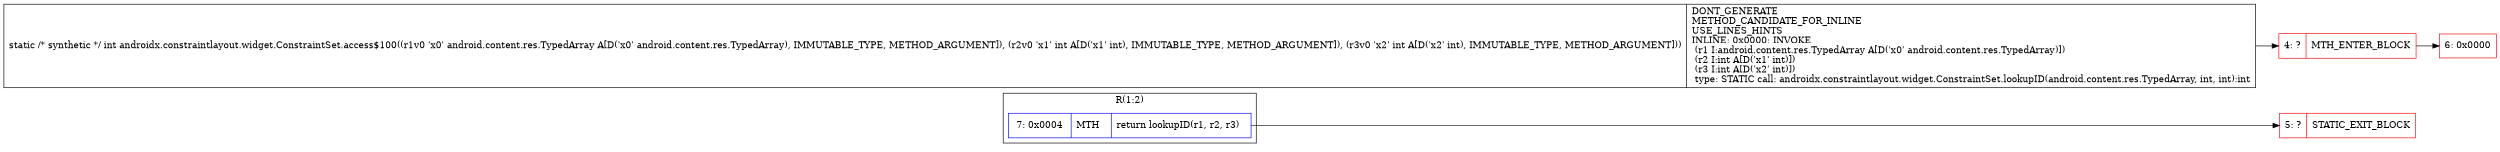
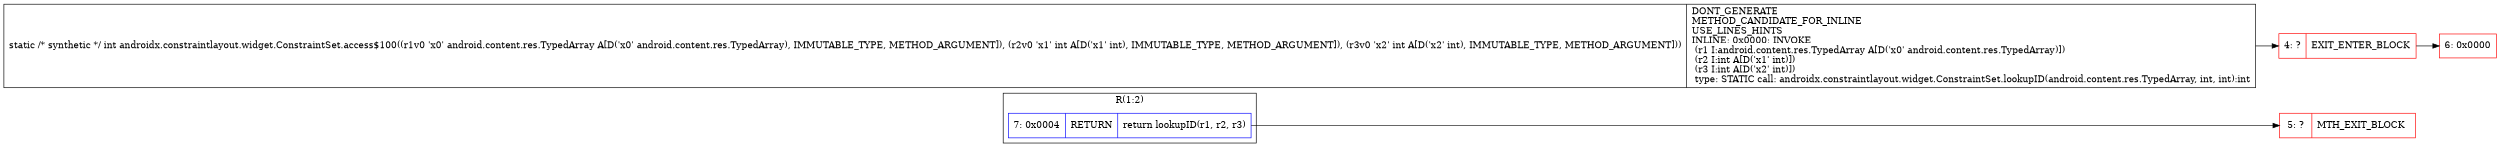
  digraph {
    fontname="DejaVu Serif"
    rankdir=LR
    node [color=red fontname="DejaVu Serif" shape=record]
    edge [fontname="DejaVu Serif"]
-   n1 [color=blue label="{7\:\ 0x0004|MTH\l|return lookupID(r1, r2, r3)\l}"]
-   n2 [label="{5\:\ ?|STATIC_EXIT_BLOCK\l}"]
-   n3 [label="{4\:\ ?|MTH_ENTER_BLOCK\l}"]
+   n1 [color=blue label="{7\:\ 0x0004|RETURN\l|return lookupID(r1, r2, r3)\l}"]
+   n2 [label="{5\:\ ?|MTH_EXIT_BLOCK\l}"]
+   n3 [label="{4\:\ ?|EXIT_ENTER_BLOCK\l}"]
    n4 [label="{6\:\ 0x0000}"]
    n5 [label="{static \/* synthetic *\/ int androidx.constraintlayout.widget.ConstraintSet.access$100((r1v0 'x0' android.content.res.TypedArray A[D('x0' android.content.res.TypedArray), IMMUTABLE_TYPE, METHOD_ARGUMENT]), (r2v0 'x1' int A[D('x1' int), IMMUTABLE_TYPE, METHOD_ARGUMENT]), (r3v0 'x2' int A[D('x2' int), IMMUTABLE_TYPE, METHOD_ARGUMENT]))  | DONT_GENERATE\lMETHOD_CANDIDATE_FOR_INLINE\lUSE_LINES_HINTS\lINLINE: 0x0000: INVOKE  \l  (r1 I:android.content.res.TypedArray A[D('x0' android.content.res.TypedArray)])\l  (r2 I:int A[D('x1' int)])\l  (r3 I:int A[D('x2' int)])\l type: STATIC call: androidx.constraintlayout.widget.ConstraintSet.lookupID(android.content.res.TypedArray, int, int):int\l}" color=""]
    subgraph cluster_1 {
      label="R(1:2)"
      n1
    }
    n1 -> n2
    n3 -> n4
    n5 -> n3
  }
